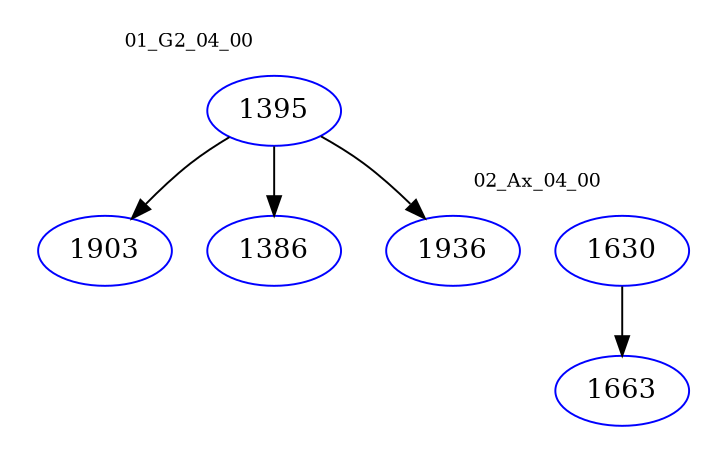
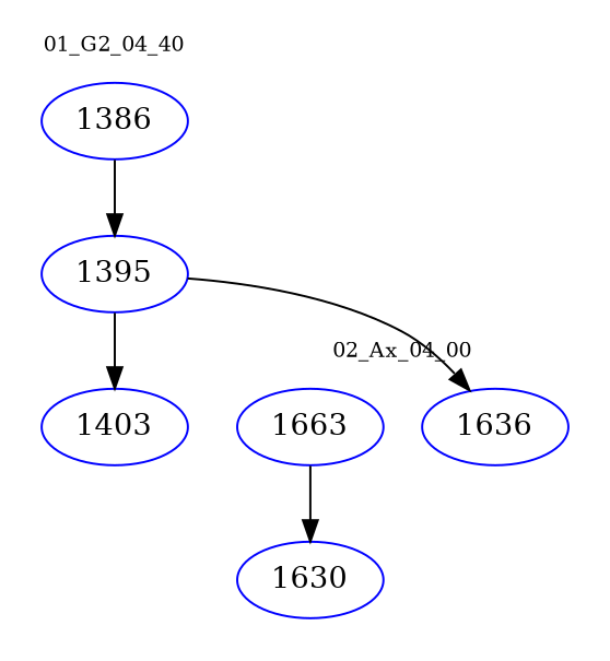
  digraph {
    node [color=blue]
    edge [color=black]
    n1 [label=1630]
-   n2 [label=1936]
+   n2 [label=1636]
    n3 [label=1663]
    n4 [label=1395]
-   n5 [label=1903]
+   n5 [label=1403]
    n6 [label=1386]
    subgraph cluster_1 {
      color=white
      fontsize=10
      label="02_Ax_04_00"
      n1
      n2
      n3
    }
    subgraph cluster_2 {
      color=white
      fontsize=10
-     label="01_G2_04_00"
+     label="01_G2_04_40"
      n4
      n5
      n6
    }
-   n1 -> n3
+   n3 -> n1
    n4 -> n2
    n4 -> n5
-   n4 -> n6
+   n6 -> n4
  }
